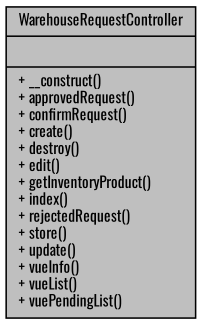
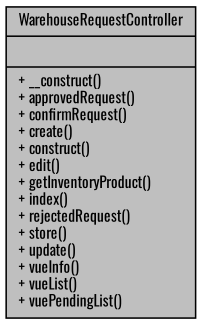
  digraph {
    fontname=Oswald
-   n1 [color=black fillcolor=grey75 fontcolor=black fontname=Oswald fontsize=10 height=0.2 label="{WarehouseRequestController\n||+ __construct()\l+ approvedRequest()\l+ confirmRequest()\l+ create()\l+ destroy()\l+ edit()\l+ getInventoryProduct()\l+ index()\l+ rejectedRequest()\l+ store()\l+ update()\l+ vueInfo()\l+ vueList()\l+ vuePendingList()\l}" shape=record style=filled width=0.4]
+   n1 [color=black fillcolor=grey75 fontcolor=black fontname=Oswald fontsize=10 height=0.2 label="{WarehouseRequestController\n||+ __construct()\l+ approvedRequest()\l+ confirmRequest()\l+ create()\l+ construct()\l+ edit()\l+ getInventoryProduct()\l+ index()\l+ rejectedRequest()\l+ store()\l+ update()\l+ vueInfo()\l+ vueList()\l+ vuePendingList()\l}" shape=record style=filled width=0.4]
  }
